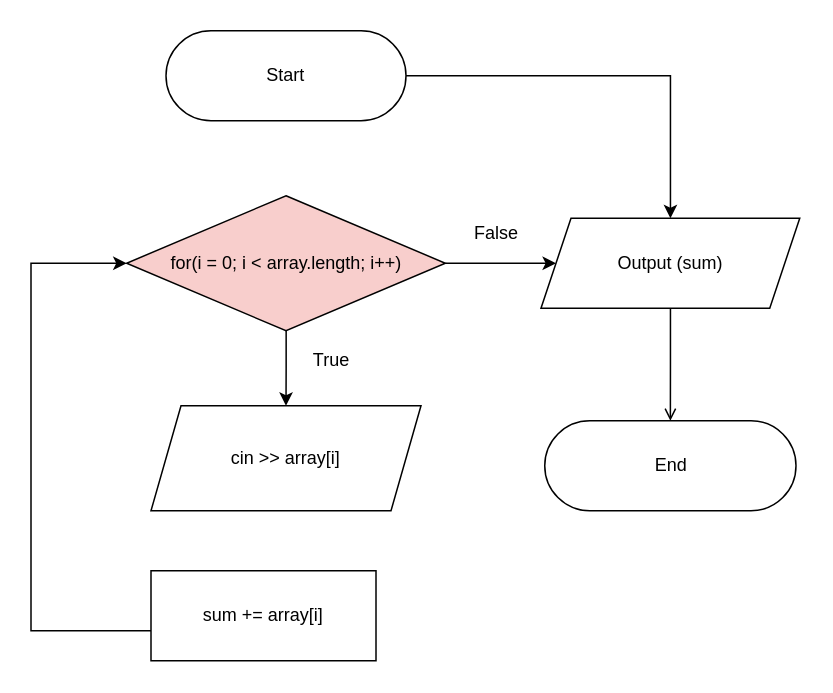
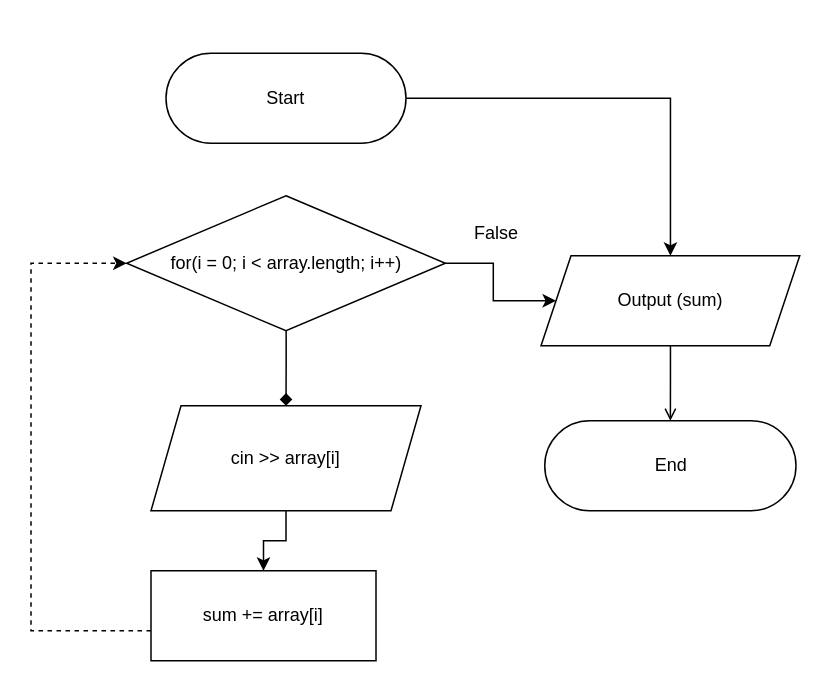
  <mxCell id="0" />
  <mxCell id="1" parent="0" />
  <mxCell id="2" style="edgeStyle=orthogonalEdgeStyle;rounded=0;orthogonalLoop=1;jettySize=auto;html=1;" edge="1" parent="1" source="3" target="8"><mxGeometry relative="1" as="geometry" /></mxCell>
- <mxCell id="3" value="&lt;font style=&quot;font-size: 12px&quot;&gt;Start&lt;/font&gt;" style="rounded=1;whiteSpace=wrap;html=1;arcSize=50;" vertex="1" parent="1"><mxGeometry x="110" y="20" width="160" height="60" as="geometry" /></mxCell>
+ <mxCell id="3" value="&lt;font style=&quot;font-size: 12px&quot;&gt;Start&lt;/font&gt;" style="rounded=1;whiteSpace=wrap;html=1;arcSize=50;" vertex="1" parent="1"><mxGeometry x="110" y="35" width="160" height="60" as="geometry" /></mxCell>
  <mxCell id="4" style="edgeStyle=orthogonalEdgeStyle;rounded=0;orthogonalLoop=1;jettySize=auto;html=1;entryX=0;entryY=0.5;entryDx=0;entryDy=0;" edge="1" parent="1" source="6" target="8"><mxGeometry relative="1" as="geometry"><mxPoint x="370" y="175" as="targetPoint" /></mxGeometry></mxCell>
- <mxCell id="5" style="edgeStyle=orthogonalEdgeStyle;rounded=0;orthogonalLoop=1;jettySize=auto;html=1;entryX=0.5;entryY=0;entryDx=0;entryDy=0;" edge="1" parent="1" source="6" target="12"><mxGeometry relative="1" as="geometry" /></mxCell>
- <mxCell id="6" value="for(i = 0; i &amp;lt; array.length; i++)" style="rhombus;whiteSpace=wrap;html=1;fillColor=#f8cecc;" vertex="1" parent="1"><mxGeometry x="83.75" y="130" width="212.5" height="90" as="geometry" /></mxCell>
+ <mxCell id="5" style="edgeStyle=orthogonalEdgeStyle;rounded=0;orthogonalLoop=1;jettySize=auto;html=1;entryX=0.5;entryY=0;entryDx=0;entryDy=0;endArrow=diamond;" edge="1" parent="1" source="6" target="12"><mxGeometry relative="1" as="geometry" /></mxCell>
+ <mxCell id="6" value="for(i = 0; i &amp;lt; array.length; i++)" style="rhombus;whiteSpace=wrap;html=1;" vertex="1" parent="1"><mxGeometry x="83.75" y="130" width="212.5" height="90" as="geometry" /></mxCell>
  <mxCell id="7" style="edgeStyle=orthogonalEdgeStyle;rounded=0;orthogonalLoop=1;jettySize=auto;html=1;entryX=0.5;entryY=0;entryDx=0;entryDy=0;endArrow=open;" edge="1" parent="1" source="8" target="9"><mxGeometry relative="1" as="geometry" /></mxCell>
- <mxCell id="8" value="Output (sum)" style="shape=parallelogram;perimeter=parallelogramPerimeter;whiteSpace=wrap;html=1;fixedSize=1;" vertex="1" parent="1"><mxGeometry x="360" y="145" width="172.5" height="60" as="geometry" /></mxCell>
+ <mxCell id="8" value="Output (sum)" style="shape=parallelogram;perimeter=parallelogramPerimeter;whiteSpace=wrap;html=1;fixedSize=1;" vertex="1" parent="1"><mxGeometry x="360" y="170" width="172.5" height="60" as="geometry" /></mxCell>
  <mxCell id="9" value="End" style="rounded=1;whiteSpace=wrap;html=1;arcSize=50;" vertex="1" parent="1"><mxGeometry x="362.5" y="280" width="167.5" height="60" as="geometry" /></mxCell>
  <mxCell id="10" value="False" style="text;html=1;resizable=0;autosize=1;align=center;verticalAlign=middle;points=[];fillColor=none;strokeColor=none;rounded=0;" vertex="1" parent="1"><mxGeometry x="310" y="145" width="40" height="20" as="geometry" /></mxCell>
+ <mxCell id="11" style="edgeStyle=orthogonalEdgeStyle;rounded=0;orthogonalLoop=1;jettySize=auto;html=1;entryX=0.5;entryY=0;entryDx=0;entryDy=0;" edge="1" parent="1" source="12" target="15"><mxGeometry relative="1" as="geometry" /></mxCell>
  <mxCell id="12" value="cin &amp;gt;&amp;gt; array[i]" style="shape=parallelogram;perimeter=parallelogramPerimeter;whiteSpace=wrap;html=1;fixedSize=1;" vertex="1" parent="1"><mxGeometry x="100" y="270" width="180" height="70" as="geometry" /></mxCell>
- <mxCell id="13" value="True" style="text;html=1;resizable=0;autosize=1;align=center;verticalAlign=middle;points=[];fillColor=none;strokeColor=none;rounded=0;" vertex="1" parent="1"><mxGeometry x="200" y="230" width="40" height="20" as="geometry" /></mxCell>
- <mxCell id="14" style="edgeStyle=orthogonalEdgeStyle;rounded=0;orthogonalLoop=1;jettySize=auto;html=1;entryX=0;entryY=0.5;entryDx=0;entryDy=0;" edge="1" parent="1" source="15" target="6"><mxGeometry relative="1" as="geometry"><mxPoint x="30" y="170" as="targetPoint" /><Array as="points"><mxPoint x="20" y="420" /><mxPoint x="20" y="175" /></Array></mxGeometry></mxCell>
+ <mxCell id="14" style="edgeStyle=orthogonalEdgeStyle;rounded=0;orthogonalLoop=1;jettySize=auto;html=1;entryX=0;entryY=0.5;entryDx=0;entryDy=0;dashed=1;" edge="1" parent="1" source="15" target="6"><mxGeometry relative="1" as="geometry"><mxPoint x="30" y="170" as="targetPoint" /><Array as="points"><mxPoint x="20" y="420" /><mxPoint x="20" y="175" /></Array></mxGeometry></mxCell>
  <mxCell id="15" value="sum += array[i]" style="rounded=0;whiteSpace=wrap;html=1;" vertex="1" parent="1"><mxGeometry x="100" y="380" width="150" height="60" as="geometry" /></mxCell>
